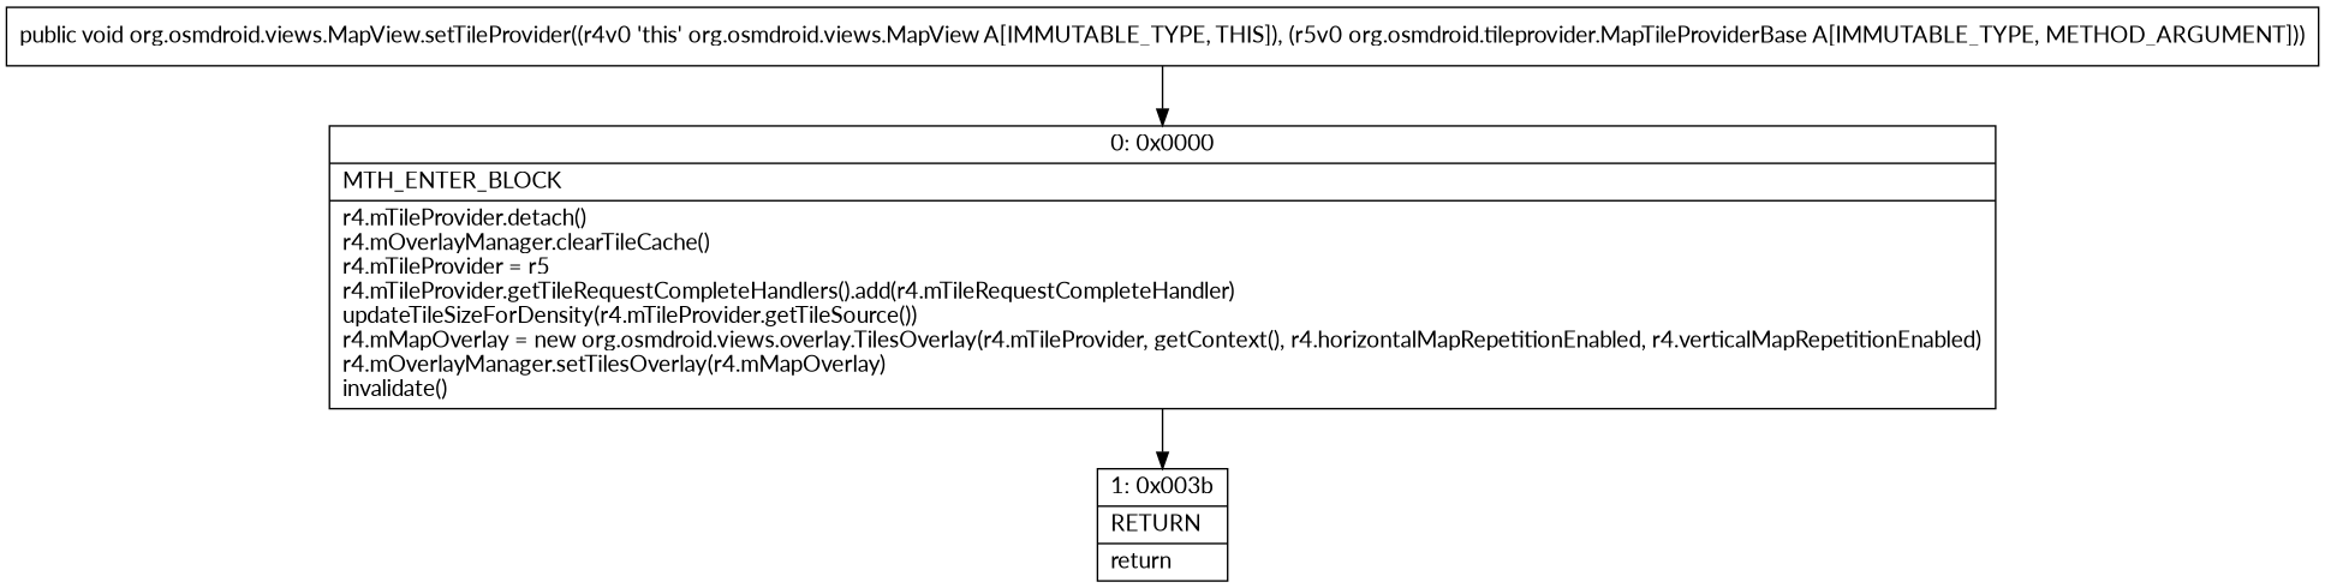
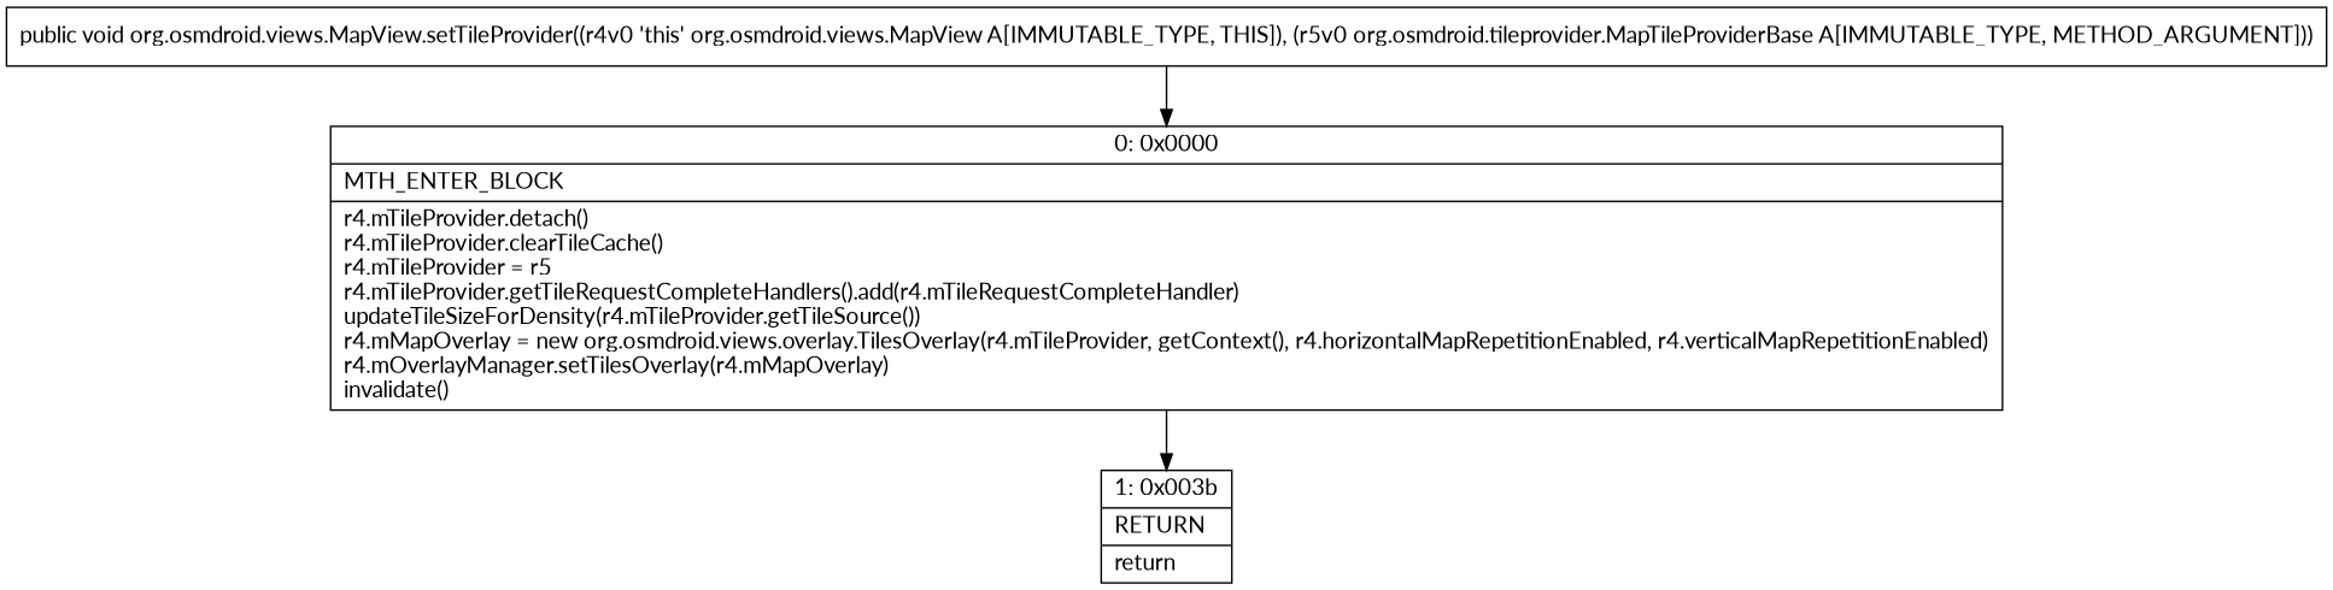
  digraph {
    fontname=Lato
    node [shape=record fontname=Lato]
    edge [fontname=Lato]
-   n1 [label="{0\:\ 0x0000|MTH_ENTER_BLOCK\l|r4.mTileProvider.detach()\lr4.mOverlayManager.clearTileCache()\lr4.mTileProvider = r5\lr4.mTileProvider.getTileRequestCompleteHandlers().add(r4.mTileRequestCompleteHandler)\lupdateTileSizeForDensity(r4.mTileProvider.getTileSource())\lr4.mMapOverlay = new org.osmdroid.views.overlay.TilesOverlay(r4.mTileProvider, getContext(), r4.horizontalMapRepetitionEnabled, r4.verticalMapRepetitionEnabled)\lr4.mOverlayManager.setTilesOverlay(r4.mMapOverlay)\linvalidate()\l}"]
+   n1 [label="{0\:\ 0x0000|MTH_ENTER_BLOCK\l|r4.mTileProvider.detach()\lr4.mTileProvider.clearTileCache()\lr4.mTileProvider = r5\lr4.mTileProvider.getTileRequestCompleteHandlers().add(r4.mTileRequestCompleteHandler)\lupdateTileSizeForDensity(r4.mTileProvider.getTileSource())\lr4.mMapOverlay = new org.osmdroid.views.overlay.TilesOverlay(r4.mTileProvider, getContext(), r4.horizontalMapRepetitionEnabled, r4.verticalMapRepetitionEnabled)\lr4.mOverlayManager.setTilesOverlay(r4.mMapOverlay)\linvalidate()\l}"]
    n2 [label="{1\:\ 0x003b|RETURN\l|return\l}"]
    n3 [label="{public void org.osmdroid.views.MapView.setTileProvider((r4v0 'this' org.osmdroid.views.MapView A[IMMUTABLE_TYPE, THIS]), (r5v0 org.osmdroid.tileprovider.MapTileProviderBase A[IMMUTABLE_TYPE, METHOD_ARGUMENT])) }"]
    n1 -> n2
    n3 -> n1
  }
